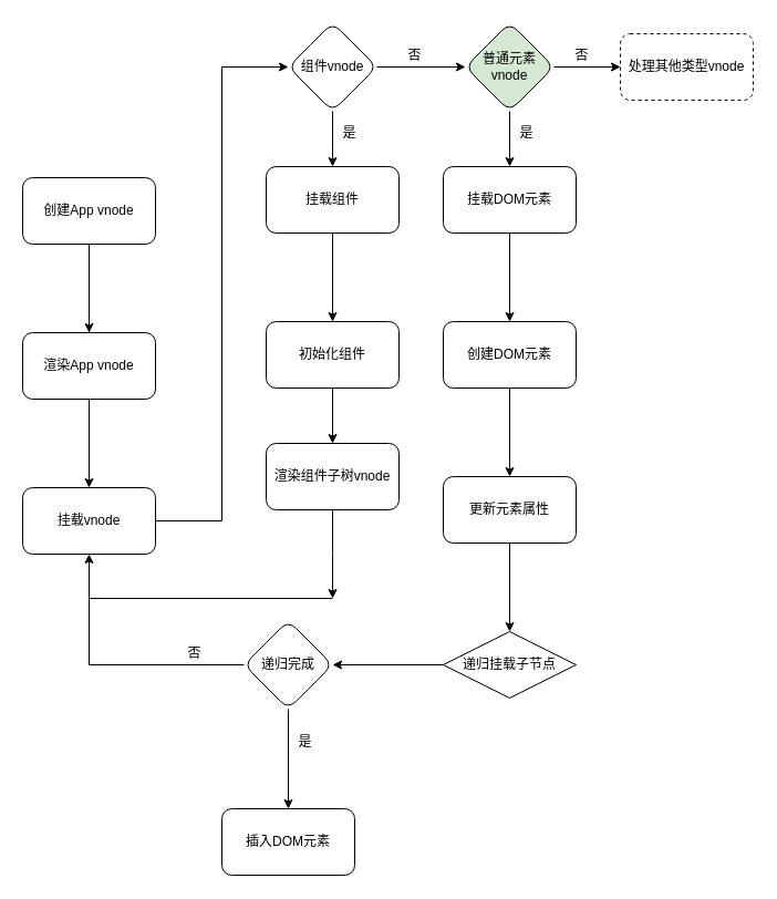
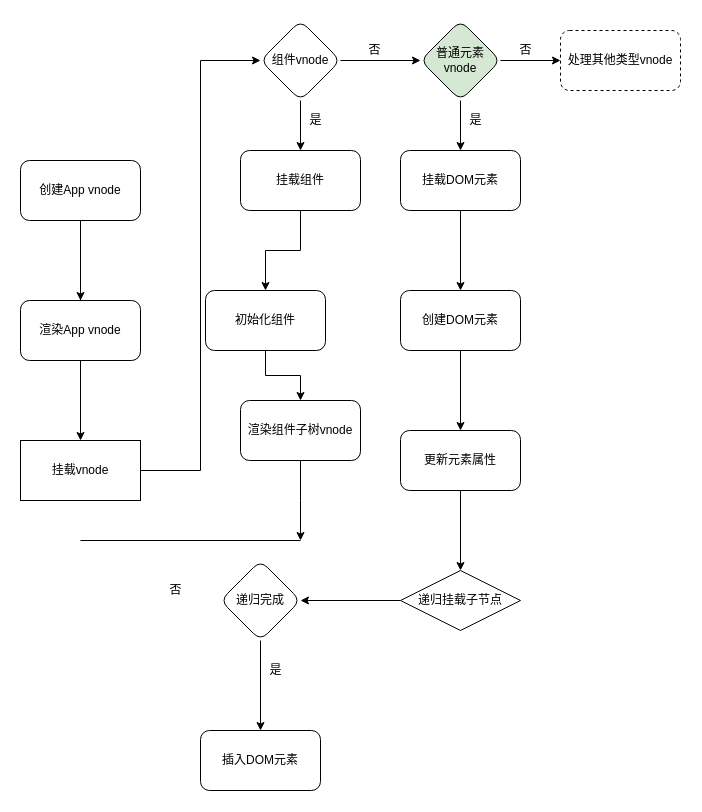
  <mxCell id="0" />
  <mxCell id="1" parent="0" />
  <mxCell id="2" value="" style="edgeStyle=orthogonalEdgeStyle;rounded=0;orthogonalLoop=1;jettySize=auto;html=1;" parent="1" edge="1"><mxGeometry relative="1" as="geometry"><mxPoint x="80" y="280" as="sourcePoint" /><mxPoint x="80" y="360" as="targetPoint" /></mxGeometry></mxCell>
  <mxCell id="3" style="edgeStyle=orthogonalEdgeStyle;rounded=0;orthogonalLoop=1;jettySize=auto;html=1;exitX=0.5;exitY=1;exitDx=0;exitDy=0;" parent="1" edge="1"><mxGeometry relative="1" as="geometry"><mxPoint x="80" y="280" as="sourcePoint" /><mxPoint x="80" y="280" as="targetPoint" /></mxGeometry></mxCell>
  <mxCell id="4" value="" style="edgeStyle=orthogonalEdgeStyle;rounded=0;orthogonalLoop=1;jettySize=auto;html=1;" parent="1" source="5" target="7" edge="1"><mxGeometry relative="1" as="geometry" /></mxCell>
  <mxCell id="5" value="创建App vnode" style="whiteSpace=wrap;html=1;rounded=1;" parent="1" vertex="1"><mxGeometry x="20" y="160" width="120" height="60" as="geometry" /></mxCell>
  <mxCell id="6" value="" style="edgeStyle=orthogonalEdgeStyle;rounded=0;orthogonalLoop=1;jettySize=auto;html=1;" parent="1" source="7" target="9" edge="1"><mxGeometry relative="1" as="geometry" /></mxCell>
  <mxCell id="7" value="渲染App vnode" style="whiteSpace=wrap;html=1;rounded=1;" parent="1" vertex="1"><mxGeometry x="20" y="300" width="120" height="60" as="geometry" /></mxCell>
  <mxCell id="8" style="edgeStyle=orthogonalEdgeStyle;rounded=0;orthogonalLoop=1;jettySize=auto;html=1;entryX=0;entryY=0.5;entryDx=0;entryDy=0;" parent="1" source="9" target="12" edge="1"><mxGeometry relative="1" as="geometry"><mxPoint x="230" y="50" as="targetPoint" /></mxGeometry></mxCell>
- <mxCell id="9" value="挂载vnode" style="whiteSpace=wrap;html=1;rounded=1;" parent="1" vertex="1"><mxGeometry x="20" y="440" width="120" height="60" as="geometry" /></mxCell>
+ <mxCell id="9" value="挂载vnode" style="whiteSpace=wrap;html=1;rounded=0;" parent="1" vertex="1"><mxGeometry x="20" y="440" width="120" height="60" as="geometry" /></mxCell>
  <mxCell id="10" value="" style="edgeStyle=orthogonalEdgeStyle;rounded=0;orthogonalLoop=1;jettySize=auto;html=1;" parent="1" source="12" target="14" edge="1"><mxGeometry relative="1" as="geometry" /></mxCell>
  <mxCell id="11" value="" style="edgeStyle=orthogonalEdgeStyle;rounded=0;orthogonalLoop=1;jettySize=auto;html=1;" parent="1" source="12" target="21" edge="1"><mxGeometry relative="1" as="geometry" /></mxCell>
  <mxCell id="12" value="组件vnode" style="rhombus;whiteSpace=wrap;html=1;rounded=1;" parent="1" vertex="1"><mxGeometry x="260" y="20" width="80" height="80" as="geometry" /></mxCell>
  <mxCell id="13" value="" style="edgeStyle=orthogonalEdgeStyle;rounded=0;orthogonalLoop=1;jettySize=auto;html=1;" parent="1" source="14" target="16" edge="1"><mxGeometry relative="1" as="geometry" /></mxCell>
  <mxCell id="14" value="挂载组件" style="whiteSpace=wrap;html=1;rounded=1;" parent="1" vertex="1"><mxGeometry x="240" y="150" width="120" height="60" as="geometry" /></mxCell>
  <mxCell id="15" value="" style="edgeStyle=orthogonalEdgeStyle;rounded=0;orthogonalLoop=1;jettySize=auto;html=1;" parent="1" source="16" target="18" edge="1"><mxGeometry relative="1" as="geometry" /></mxCell>
- <mxCell id="16" value="初始化组件" style="whiteSpace=wrap;html=1;rounded=1;" parent="1" vertex="1"><mxGeometry x="240" y="290" width="120" height="60" as="geometry" /></mxCell>
+ <mxCell id="16" value="初始化组件" style="whiteSpace=wrap;html=1;rounded=1;" parent="1" vertex="1"><mxGeometry x="205" y="290" width="120" height="60" as="geometry" /></mxCell>
  <mxCell id="17" style="edgeStyle=orthogonalEdgeStyle;rounded=0;orthogonalLoop=1;jettySize=auto;html=1;exitX=0.5;exitY=1;exitDx=0;exitDy=0;" edge="1" parent="1" source="18"><mxGeometry relative="1" as="geometry"><mxPoint x="300" y="540" as="targetPoint" /></mxGeometry></mxCell>
  <mxCell id="18" value="渲染组件子树vnode" style="whiteSpace=wrap;html=1;rounded=1;" parent="1" vertex="1"><mxGeometry x="240" y="400" width="120" height="60" as="geometry" /></mxCell>
  <mxCell id="19" value="" style="edgeStyle=orthogonalEdgeStyle;rounded=0;orthogonalLoop=1;jettySize=auto;html=1;" parent="1" source="21" target="23" edge="1"><mxGeometry relative="1" as="geometry" /></mxCell>
  <mxCell id="20" value="" style="edgeStyle=orthogonalEdgeStyle;rounded=0;orthogonalLoop=1;jettySize=auto;html=1;" parent="1" source="21" target="30" edge="1"><mxGeometry relative="1" as="geometry" /></mxCell>
  <mxCell id="21" value="普通元素vnode" style="rhombus;whiteSpace=wrap;html=1;rounded=1;fillColor=#d5e8d4;" parent="1" vertex="1"><mxGeometry x="420" y="20" width="80" height="80" as="geometry" /></mxCell>
  <mxCell id="22" value="" style="edgeStyle=orthogonalEdgeStyle;rounded=0;orthogonalLoop=1;jettySize=auto;html=1;" parent="1" source="23" target="25" edge="1"><mxGeometry relative="1" as="geometry" /></mxCell>
  <mxCell id="23" value="挂载DOM元素" style="whiteSpace=wrap;html=1;rounded=1;" parent="1" vertex="1"><mxGeometry x="400" y="150" width="120" height="60" as="geometry" /></mxCell>
  <mxCell id="24" value="" style="edgeStyle=orthogonalEdgeStyle;rounded=0;orthogonalLoop=1;jettySize=auto;html=1;" parent="1" source="25" target="27" edge="1"><mxGeometry relative="1" as="geometry" /></mxCell>
  <mxCell id="25" value="创建DOM元素" style="whiteSpace=wrap;html=1;rounded=1;" parent="1" vertex="1"><mxGeometry x="400" y="290" width="120" height="60" as="geometry" /></mxCell>
  <mxCell id="26" value="" style="edgeStyle=orthogonalEdgeStyle;rounded=0;orthogonalLoop=1;jettySize=auto;html=1;" parent="1" source="27" target="29" edge="1"><mxGeometry relative="1" as="geometry" /></mxCell>
  <mxCell id="27" value="更新元素属性" style="whiteSpace=wrap;html=1;rounded=1;" parent="1" vertex="1"><mxGeometry x="400" y="430" width="120" height="60" as="geometry" /></mxCell>
  <mxCell id="28" value="" style="edgeStyle=orthogonalEdgeStyle;rounded=0;orthogonalLoop=1;jettySize=auto;html=1;" edge="1" parent="1" source="29" target="33"><mxGeometry relative="1" as="geometry" /></mxCell>
  <mxCell id="29" value="递归挂载子节点" style="rhombus;whiteSpace=wrap;html=1;" parent="1" vertex="1"><mxGeometry x="400" y="570" width="120" height="60" as="geometry" /></mxCell>
  <mxCell id="30" value="处理其他类型vnode" style="whiteSpace=wrap;html=1;rounded=1;dashed=1;" parent="1" vertex="1"><mxGeometry x="560" y="30" width="120" height="60" as="geometry" /></mxCell>
- <mxCell id="31" style="edgeStyle=orthogonalEdgeStyle;rounded=0;orthogonalLoop=1;jettySize=auto;html=1;entryX=0.5;entryY=1;entryDx=0;entryDy=0;" edge="1" parent="1" source="33" target="9"><mxGeometry relative="1" as="geometry" /></mxCell>
  <mxCell id="32" value="" style="edgeStyle=orthogonalEdgeStyle;rounded=0;orthogonalLoop=1;jettySize=auto;html=1;" edge="1" parent="1" source="33" target="34"><mxGeometry relative="1" as="geometry" /></mxCell>
  <mxCell id="33" value="递归完成" style="rhombus;whiteSpace=wrap;html=1;rounded=1;" vertex="1" parent="1"><mxGeometry x="220" y="560" width="80" height="80" as="geometry" /></mxCell>
  <mxCell id="34" value="插入DOM元素" style="whiteSpace=wrap;html=1;rounded=1;" vertex="1" parent="1"><mxGeometry x="200" y="730" width="120" height="60" as="geometry" /></mxCell>
  <mxCell id="35" value="" style="endArrow=none;html=1;" edge="1" parent="1"><mxGeometry width="50" height="50" relative="1" as="geometry"><mxPoint x="80" y="540" as="sourcePoint" /><mxPoint x="300" y="540" as="targetPoint" /></mxGeometry></mxCell>
  <mxCell id="36" value="是" style="text;html=1;resizable=0;autosize=1;align=center;verticalAlign=middle;points=[];fillColor=none;strokeColor=none;rounded=0;" vertex="1" parent="1"><mxGeometry x="300" y="110" width="30" height="20" as="geometry" /></mxCell>
  <mxCell id="37" value="否" style="text;html=1;resizable=0;autosize=1;align=center;verticalAlign=middle;points=[];fillColor=none;strokeColor=none;rounded=0;" vertex="1" parent="1"><mxGeometry x="359" y="40" width="30" height="20" as="geometry" /></mxCell>
  <mxCell id="38" value="是" style="text;html=1;resizable=0;autosize=1;align=center;verticalAlign=middle;points=[];fillColor=none;strokeColor=none;rounded=0;" vertex="1" parent="1"><mxGeometry x="460" y="110" width="30" height="20" as="geometry" /></mxCell>
  <mxCell id="39" value="否" style="text;html=1;resizable=0;autosize=1;align=center;verticalAlign=middle;points=[];fillColor=none;strokeColor=none;rounded=0;" vertex="1" parent="1"><mxGeometry x="510" y="40" width="30" height="20" as="geometry" /></mxCell>
  <mxCell id="40" value="是" style="text;html=1;resizable=0;autosize=1;align=center;verticalAlign=middle;points=[];fillColor=none;strokeColor=none;rounded=0;" vertex="1" parent="1"><mxGeometry x="260" y="660" width="30" height="20" as="geometry" /></mxCell>
  <mxCell id="41" value="否" style="text;html=1;resizable=0;autosize=1;align=center;verticalAlign=middle;points=[];fillColor=none;strokeColor=none;rounded=0;" vertex="1" parent="1"><mxGeometry x="160" y="580" width="30" height="20" as="geometry" /></mxCell>
